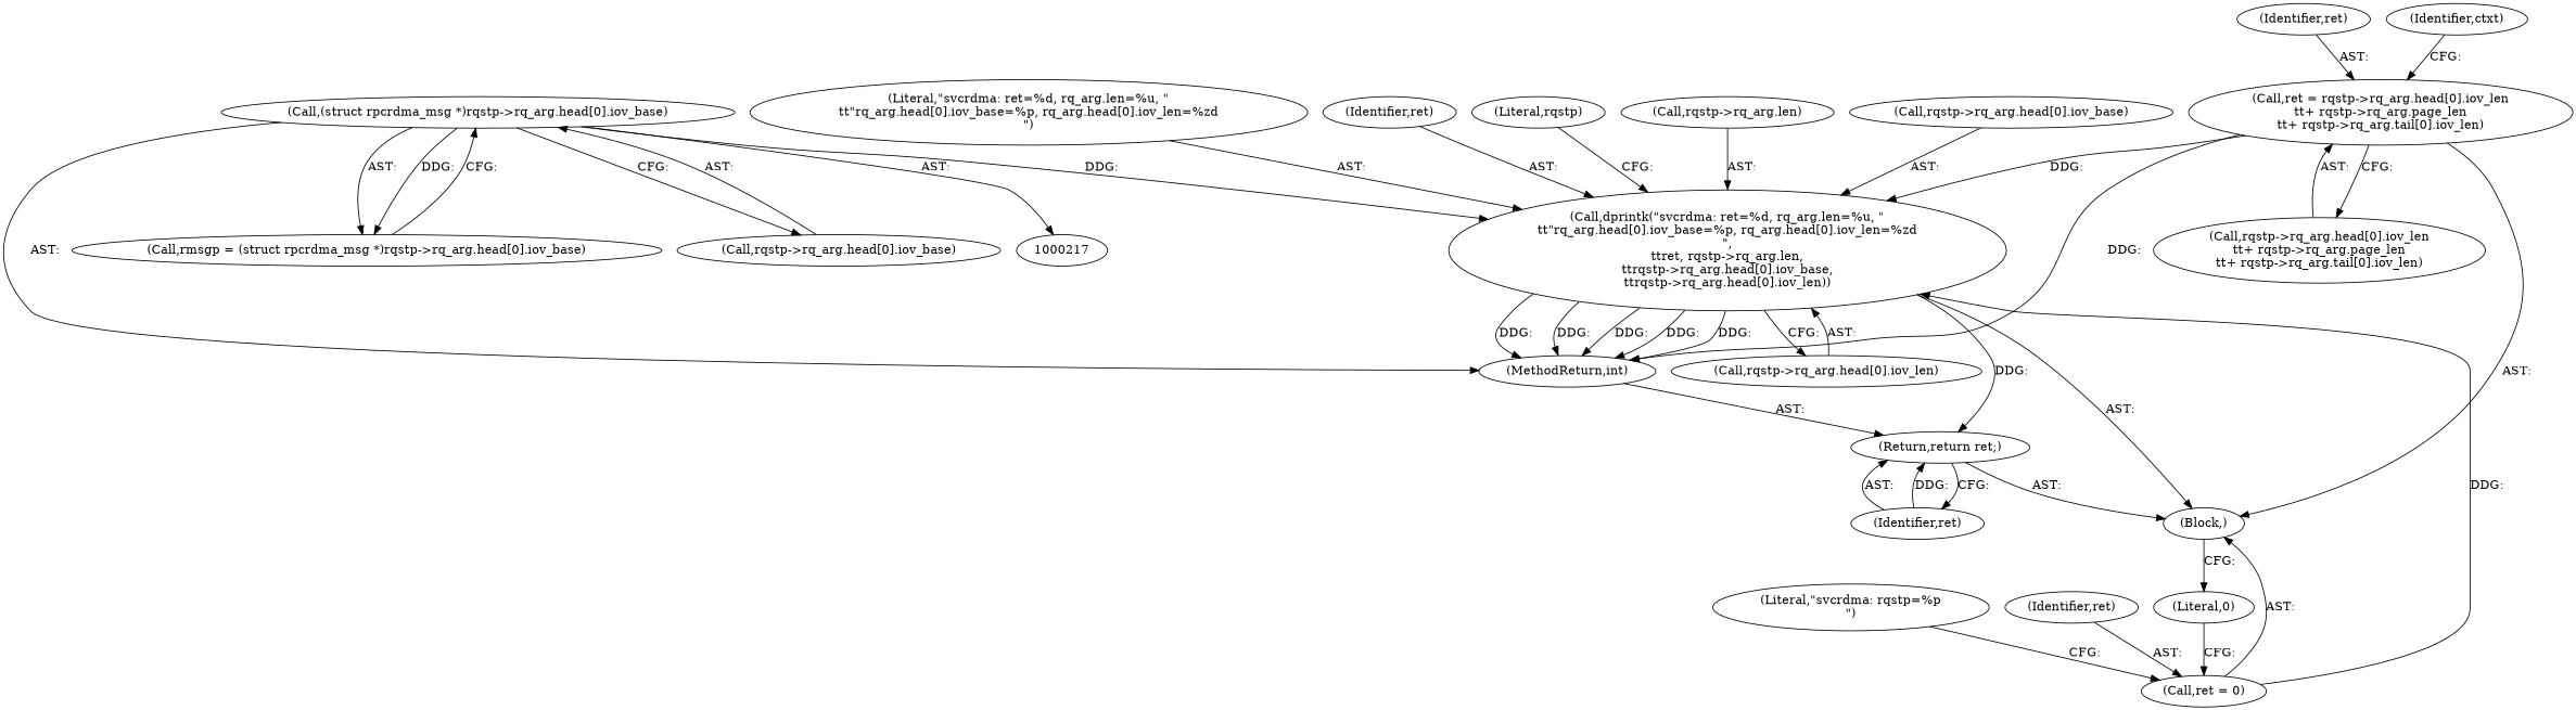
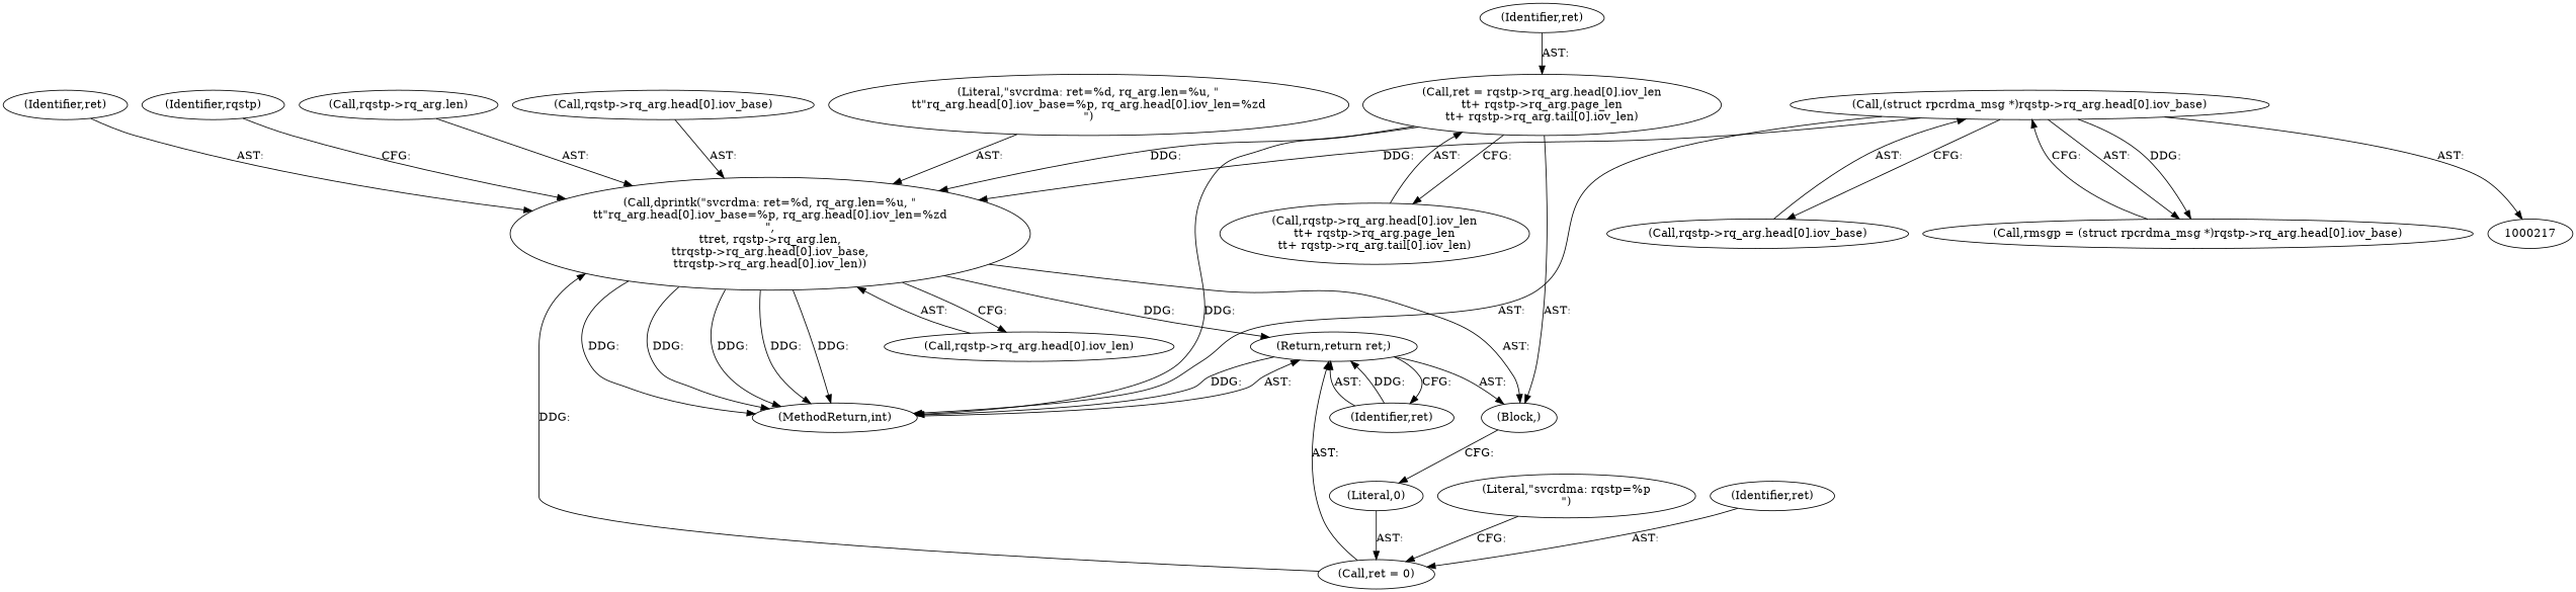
  digraph {
    n1 [label="(Call,dprintk(\"svcrdma: ret=%d, rq_arg.len=%u, \"\n\t\t\"rq_arg.head[0].iov_base=%p, rq_arg.head[0].iov_len=%zd\n\",\n\t\tret, rqstp->rq_arg.len,\n\t\trqstp->rq_arg.head[0].iov_base,\n\t\trqstp->rq_arg.head[0].iov_len))"]
    n2 [label="(Return,return ret;)"]
    n3 [label="(Call,rqstp->rq_arg.head[0].iov_len)"]
    n4 [label="(Block,)"]
    n5 [label="(MethodReturn,int)"]
    n6 [label="(Identifier,ret)"]
    n7 [label="(Literal,0)"]
    n8 [label="(Call,ret = rqstp->rq_arg.head[0].iov_len\n\t\t+ rqstp->rq_arg.page_len\n\t\t+ rqstp->rq_arg.tail[0].iov_len)"]
    n9 [label="(Call,rqstp->rq_arg.head[0].iov_len\n\t\t+ rqstp->rq_arg.page_len\n\t\t+ rqstp->rq_arg.tail[0].iov_len)"]
    n10 [label="(Call,ret = 0)"]
    n11 [label="(Call,(struct rpcrdma_msg *)rqstp->rq_arg.head[0].iov_base)"]
    n12 [label="(Call,rqstp->rq_arg.head[0].iov_base)"]
    n13 [label="(Call,rmsgp = (struct rpcrdma_msg *)rqstp->rq_arg.head[0].iov_base)"]
    1000217
-   n15 [label="(Literal,rqstp)"]
+   n15 [label="(Identifier,rqstp)"]
    n16 [label="(Literal,\"svcrdma: rqstp=%p\n\")"]
    n17 [label="(Call,rqstp->rq_arg.len)"]
    n18 [label="(Identifier,ret)"]
    n19 [label="(Call,rqstp->rq_arg.head[0].iov_base)"]
    n20 [label="(Identifier,ret)"]
    n21 [label="(Literal,\"svcrdma: ret=%d, rq_arg.len=%u, \"\n\t\t\"rq_arg.head[0].iov_base=%p, rq_arg.head[0].iov_len=%zd\n\")"]
    n22 [label="(Identifier,ret)"]
-   n23 [label="(Identifier,ctxt)"]
    n1 -> n2 [label="DDG: "]
    n1 -> n3 [label="CFG: "]
    n1 -> n4 [label="AST: "]
    n1 -> n5 [label="DDG: "]
    n1 -> n5 [label="DDG: "]
    n1 -> n5 [label="DDG: "]
    n1 -> n5 [label="DDG: "]
    n1 -> n5 [label="DDG: "]
    n2 -> n4 [label="AST: "]
+   n2 -> n5 [label="DDG: "]
    n2 -> n6 [label="CFG: "]
    n3 -> n1 [label="AST: "]
    n4 -> n7 [label="CFG: "]
    n5 -> n2 [label="AST: "]
    n6 -> n2 [label="AST: "]
    n6 -> n2 [label="DDG: "]
-   n7 -> n10 [label="CFG: "]
+   n7 -> n10 [label="AST: "]
    n8 -> n1 [label="DDG: "]
    n8 -> n4 [label="AST: "]
    n8 -> n5 [label="DDG: "]
    n8 -> n9 [label="CFG: "]
    n9 -> n8 [label="AST: "]
    n10 -> n1 [label="DDG: "]
-   n10 -> n4 [label="AST: "]
+   n10 -> n2 [label="AST: "]
    n11 -> n1 [label="DDG: "]
    n11 -> n5 [label="AST: "]
    n11 -> n12 [label="CFG: "]
    n11 -> n13 [label="AST: "]
    n11 -> n13 [label="DDG: "]
    n11 -> 1000217 [label="AST: "]
    n12 -> n11 [label="AST: "]
    n13 -> n11 [label="CFG: "]
    n15 -> n1 [label="CFG: "]
    n16 -> n10 [label="CFG: "]
    n17 -> n1 [label="AST: "]
    n18 -> n8 [label="AST: "]
    n19 -> n1 [label="AST: "]
    n20 -> n10 [label="AST: "]
    n21 -> n1 [label="AST: "]
    n22 -> n1 [label="AST: "]
-   n23 -> n8 [label="CFG: "]
  }
